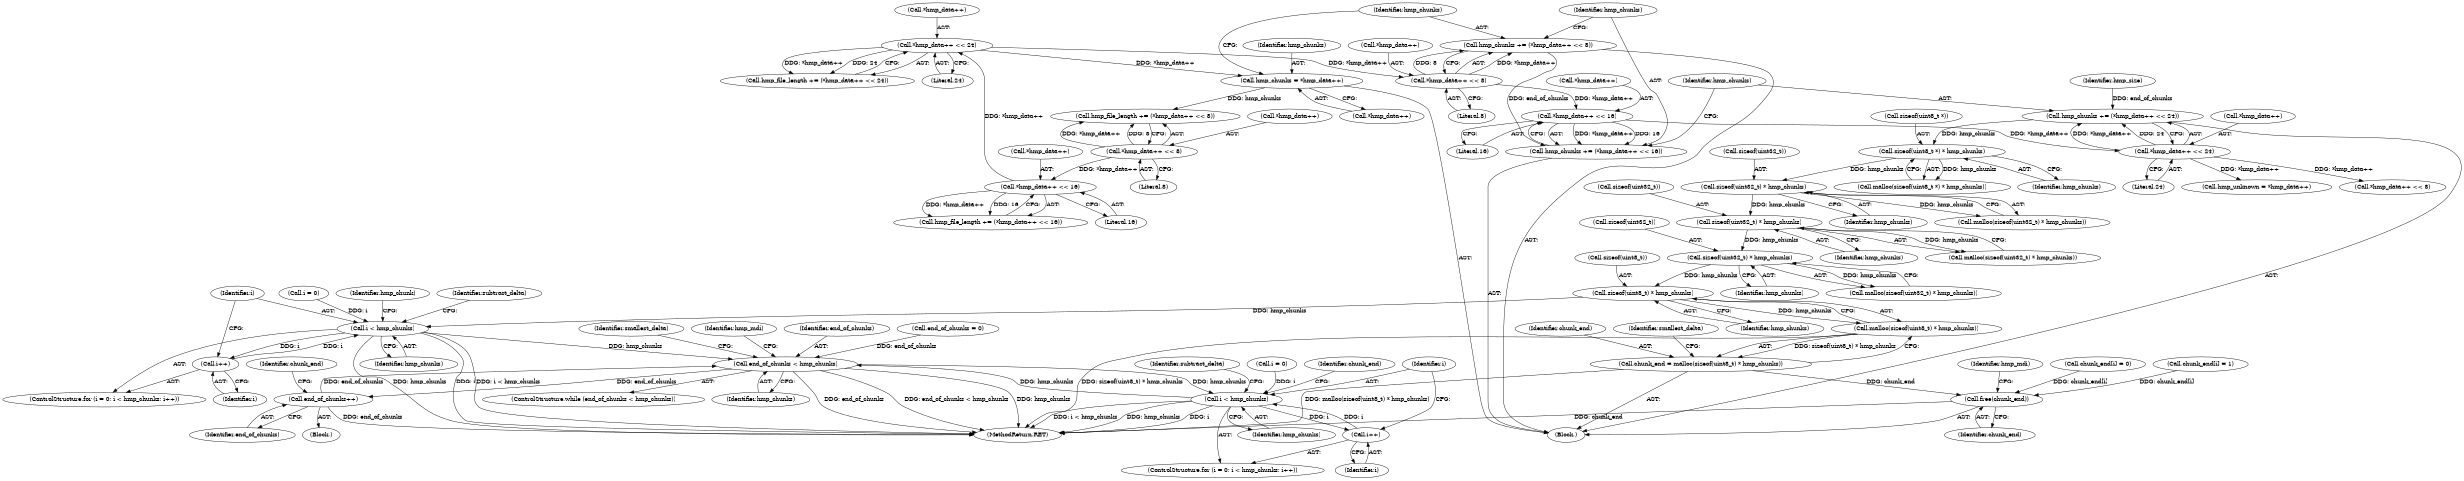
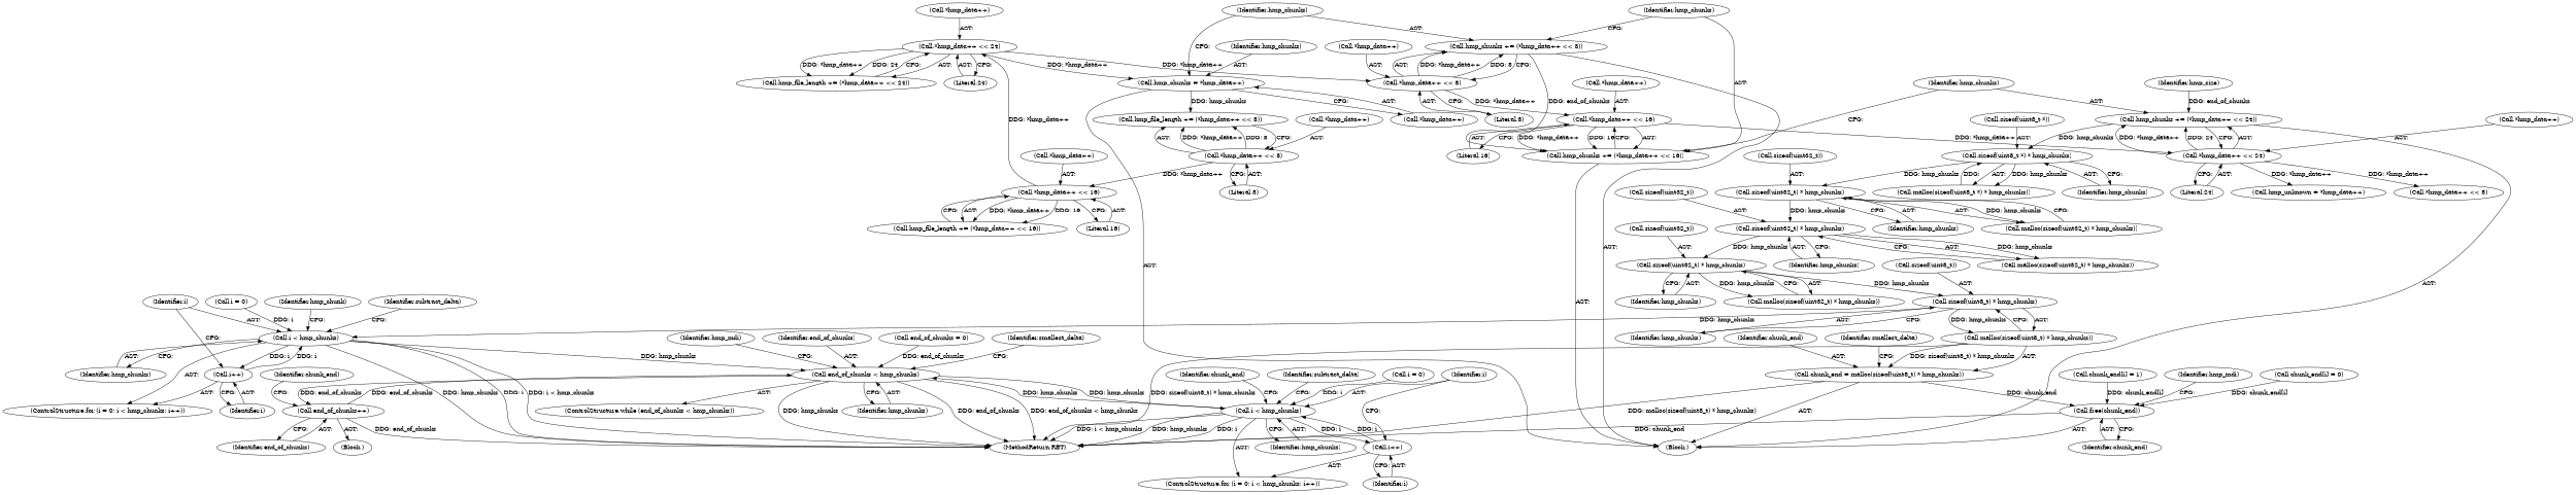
  digraph {
    n1 [label="(Call,sizeof(uint8_t) * hmp_chunks)"]
    n2 [label="(Call,malloc(sizeof(uint8_t) * hmp_chunks))"]
    n3 [label="(Call,i < hmp_chunks)"]
    n4 [label="(Identifier,hmp_chunks)"]
    n5 [label="(Call,chunk_end = malloc(sizeof(uint8_t) * hmp_chunks))"]
    n6 [label="(MethodReturn,RET)"]
    n7 [label="(Call,i++)"]
    n8 [label="(Call,end_of_chunks < hmp_chunks)"]
    n9 [label="(ControlStructure,for (i = 0; i < hmp_chunks; i++))"]
    n10 [label="(Identifier,hmp_chunks)"]
    n11 [label="(Call,sizeof(uint32_t) * hmp_chunks)"]
    n12 [label="(Call,malloc(sizeof(uint32_t) * hmp_chunks))"]
    n13 [label="(Identifier,hmp_chunks)"]
    n14 [label="(Call,sizeof(uint32_t) * hmp_chunks)"]
    n15 [label="(Identifier,hmp_chunks)"]
    n16 [label="(Call,malloc(sizeof(uint32_t) * hmp_chunks))"]
    n17 [label="(Call,sizeof(uint32_t) * hmp_chunks)"]
    n18 [label="(Call,malloc(sizeof(uint32_t) * hmp_chunks))"]
    n19 [label="(Identifier,hmp_chunks)"]
    n20 [label="(Call,sizeof(uint8_t *) * hmp_chunks)"]
    n21 [label="(Identifier,hmp_chunks)"]
    n22 [label="(Call,malloc(sizeof(uint8_t *) * hmp_chunks))"]
    n23 [label="(Call,hmp_chunks += (*hmp_data++ << 24))"]
    n24 [label="(Call,*hmp_data++ << 24)"]
    n25 [label="(Block,)"]
    n26 [label="(Literal,24)"]
    n27 [label="(Call,hmp_unknown = *hmp_data++)"]
    n28 [label="(Call,*hmp_data++ << 8)"]
    n29 [label="(Call,*hmp_data++ << 16)"]
    n30 [label="(Call,hmp_chunks += (*hmp_data++ << 16))"]
    n31 [label="(Literal,16)"]
    n32 [label="(Call,*hmp_data++ << 8)"]
    n33 [label="(Call,hmp_chunks += (*hmp_data++ << 8))"]
    n34 [label="(Literal,8)"]
    n35 [label="(Call,*hmp_data++ << 24)"]
    n36 [label="(Call,hmp_chunks = *hmp_data++)"]
    n37 [label="(Call,hmp_file_length += (*hmp_data++ << 24))"]
    n38 [label="(Literal,24)"]
    n39 [label="(Call,hmp_file_length += (*hmp_data++ << 8))"]
    n40 [label="(Call,*hmp_data++)"]
    n41 [label="(Call,*hmp_data++ << 16)"]
    n42 [label="(Call,hmp_file_length += (*hmp_data++ << 16))"]
    n43 [label="(Literal,16)"]
    n44 [label="(Call,*hmp_data++ << 8)"]
    n45 [label="(Literal,8)"]
    n46 [label="(Call,free(chunk_end))"]
    n47 [label="(Identifier,chunk_end)"]
    n48 [label="(Identifier,i)"]
    n49 [label="(Call,i < hmp_chunks)"]
    n50 [label="(Call,end_of_chunks++)"]
    n51 [label="(ControlStructure,while (end_of_chunks < hmp_chunks))"]
    n52 [label="(Identifier,hmp_chunks)"]
    n53 [label="(Call,i++)"]
    n54 [label="(Identifier,hmp_chunks)"]
    n55 [label="(ControlStructure,for (i = 0; i < hmp_chunks; i++))"]
    n56 [label="(Block,)"]
    n57 [label="(Identifier,end_of_chunks)"]
    n58 [label="(Identifier,i)"]
    n59 [label="(Call,sizeof(uint8_t *))"]
    n60 [label="(Call,*hmp_data++)"]
    n61 [label="(Identifier,smallest_delta)"]
    n62 [label="(Identifier,chunk_end)"]
    n63 [label="(Call,end_of_chunks = 0)"]
    n64 [label="(Identifier,hmp_size)"]
    n65 [label="(Call,sizeof(uint32_t))"]
    n66 [label="(Call,sizeof(uint8_t))"]
    n67 [label="(Call,i = 0)"]
    n68 [label="(Call,*hmp_data++)"]
    n69 [label="(Call,*hmp_data++)"]
    n70 [label="(Call,i = 0)"]
    n71 [label="(Call,*hmp_data++)"]
    n72 [label="(Identifier,hmp_chunk)"]
    n73 [label="(Call,sizeof(uint32_t))"]
    n74 [label="(Identifier,smallest_delta)"]
    n75 [label="(Call,*hmp_data++)"]
    n76 [label="(Identifier,i)"]
    n77 [label="(Identifier,chunk_end)"]
    n78 [label="(Identifier,hmp_chunks)"]
    n79 [label="(Identifier,hmp_chunks)"]
    n80 [label="(Identifier,hmp_mdi)"]
    n81 [label="(Identifier,chunk_end)"]
    n82 [label="(Identifier,end_of_chunks)"]
    n83 [label="(Identifier,hmp_mdi)"]
    n84 [label="(Call,*hmp_data++)"]
    n85 [label="(Call,sizeof(uint32_t))"]
    n86 [label="(Call,chunk_end[i] = 0)"]
    n87 [label="(Identifier,hmp_chunks)"]
    n88 [label="(Identifier,hmp_chunks)"]
    n89 [label="(Identifier,subtract_delta)"]
    n90 [label="(Identifier,subtract_delta)"]
    n91 [label="(Call,chunk_end[i] = 1)"]
    n92 [label="(Identifier,i)"]
    n1 -> n2 [label="AST: "]
    n1 -> n2 [label="DDG: hmp_chunks"]
    n1 -> n3 [label="DDG: hmp_chunks"]
    n1 -> n4 [label="CFG: "]
    n2 -> n1 [label="CFG: "]
    n2 -> n5 [label="AST: "]
    n2 -> n5 [label="DDG: sizeof(uint8_t) * hmp_chunks"]
    n2 -> n6 [label="DDG: sizeof(uint8_t) * hmp_chunks"]
    n3 -> n6 [label="DDG: hmp_chunks"]
    n3 -> n6 [label="DDG: i"]
    n3 -> n6 [label="DDG: i < hmp_chunks"]
    n3 -> n7 [label="DDG: i"]
    n3 -> n8 [label="DDG: hmp_chunks"]
    n3 -> n9 [label="AST: "]
    n3 -> n10 [label="CFG: "]
    n4 -> n1 [label="AST: "]
-   n5 -> n2 [label="CFG: "]
    n5 -> n6 [label="DDG: malloc(sizeof(uint8_t) * hmp_chunks)"]
    n5 -> n25 [label="AST: "]
    n5 -> n46 [label="DDG: chunk_end"]
    n7 -> n3 [label="DDG: i"]
    n7 -> n9 [label="AST: "]
    n7 -> n48 [label="CFG: "]
    n8 -> n6 [label="DDG: end_of_chunks < hmp_chunks"]
    n8 -> n6 [label="DDG: hmp_chunks"]
    n8 -> n6 [label="DDG: end_of_chunks"]
    n8 -> n49 [label="DDG: hmp_chunks"]
    n8 -> n50 [label="DDG: end_of_chunks"]
    n8 -> n51 [label="AST: "]
    n8 -> n52 [label="CFG: "]
    n10 -> n3 [label="AST: "]
    n11 -> n1 [label="DDG: hmp_chunks"]
    n11 -> n12 [label="AST: "]
    n11 -> n12 [label="DDG: hmp_chunks"]
    n11 -> n13 [label="CFG: "]
    n12 -> n11 [label="CFG: "]
    n13 -> n11 [label="AST: "]
    n14 -> n11 [label="DDG: hmp_chunks"]
    n14 -> n15 [label="CFG: "]
    n14 -> n16 [label="AST: "]
    n14 -> n16 [label="DDG: hmp_chunks"]
    n15 -> n14 [label="AST: "]
    n16 -> n14 [label="CFG: "]
    n17 -> n14 [label="DDG: hmp_chunks"]
    n17 -> n18 [label="AST: "]
    n17 -> n18 [label="DDG: hmp_chunks"]
    n17 -> n19 [label="CFG: "]
    n18 -> n17 [label="CFG: "]
    n19 -> n17 [label="AST: "]
    n20 -> n17 [label="DDG: hmp_chunks"]
    n20 -> n21 [label="CFG: "]
    n20 -> n22 [label="AST: "]
    n20 -> n22 [label="DDG: hmp_chunks"]
    n21 -> n20 [label="AST: "]
-   n22 -> n20 [label="CFG: "]
+   n22 -> n20 [label="DDG: "]
    n23 -> n20 [label="DDG: hmp_chunks"]
    n23 -> n24 [label="CFG: "]
    n23 -> n25 [label="AST: "]
    n24 -> n23 [label="AST: "]
    n24 -> n23 [label="DDG: *hmp_data++"]
    n24 -> n23 [label="DDG: 24"]
    n24 -> n26 [label="CFG: "]
    n24 -> n27 [label="DDG: *hmp_data++"]
    n24 -> n28 [label="DDG: *hmp_data++"]
    n26 -> n24 [label="AST: "]
    n29 -> n24 [label="DDG: *hmp_data++"]
    n29 -> n30 [label="AST: "]
    n29 -> n30 [label="DDG: *hmp_data++"]
    n29 -> n30 [label="DDG: 16"]
    n29 -> n31 [label="CFG: "]
    n30 -> n25 [label="AST: "]
    n30 -> n29 [label="CFG: "]
    n31 -> n29 [label="AST: "]
    n32 -> n29 [label="DDG: *hmp_data++"]
    n32 -> n33 [label="AST: "]
    n32 -> n33 [label="DDG: *hmp_data++"]
    n32 -> n33 [label="DDG: 8"]
    n32 -> n34 [label="CFG: "]
    n33 -> n25 [label="AST: "]
    n33 -> n30 [label="DDG: end_of_chunks"]
    n33 -> n32 [label="CFG: "]
    n34 -> n32 [label="AST: "]
    n35 -> n32 [label="DDG: *hmp_data++"]
    n35 -> n36 [label="DDG: *hmp_data++"]
    n35 -> n37 [label="AST: "]
    n35 -> n37 [label="DDG: *hmp_data++"]
    n35 -> n37 [label="DDG: 24"]
    n35 -> n38 [label="CFG: "]
    n36 -> n25 [label="AST: "]
    n36 -> n39 [label="DDG: hmp_chunks"]
    n36 -> n40 [label="CFG: "]
    n37 -> n35 [label="CFG: "]
    n38 -> n35 [label="AST: "]
    n39 -> n44 [label="CFG: "]
    n40 -> n36 [label="AST: "]
    n41 -> n35 [label="DDG: *hmp_data++"]
    n41 -> n42 [label="AST: "]
    n41 -> n42 [label="DDG: *hmp_data++"]
    n41 -> n42 [label="DDG: 16"]
    n41 -> n43 [label="CFG: "]
    n42 -> n41 [label="CFG: "]
    n43 -> n41 [label="AST: "]
    n44 -> n39 [label="AST: "]
    n44 -> n39 [label="DDG: *hmp_data++"]
    n44 -> n39 [label="DDG: 8"]
    n44 -> n41 [label="DDG: *hmp_data++"]
    n44 -> n45 [label="CFG: "]
    n45 -> n44 [label="AST: "]
    n46 -> n6 [label="DDG: chunk_end"]
    n46 -> n25 [label="AST: "]
    n46 -> n47 [label="CFG: "]
    n47 -> n46 [label="AST: "]
    n48 -> n7 [label="AST: "]
    n49 -> n6 [label="DDG: i < hmp_chunks"]
    n49 -> n6 [label="DDG: hmp_chunks"]
    n49 -> n6 [label="DDG: i"]
    n49 -> n8 [label="DDG: hmp_chunks"]
    n49 -> n53 [label="DDG: i"]
    n49 -> n54 [label="CFG: "]
    n49 -> n55 [label="AST: "]
    n50 -> n6 [label="DDG: end_of_chunks"]
    n50 -> n8 [label="DDG: end_of_chunks"]
    n50 -> n56 [label="AST: "]
    n50 -> n57 [label="CFG: "]
    n52 -> n8 [label="AST: "]
    n53 -> n49 [label="DDG: i"]
    n53 -> n55 [label="AST: "]
    n53 -> n58 [label="CFG: "]
    n54 -> n49 [label="AST: "]
    n57 -> n50 [label="AST: "]
    n58 -> n53 [label="AST: "]
    n59 -> n20 [label="AST: "]
    n60 -> n44 [label="AST: "]
    n61 -> n5 [label="CFG: "]
    n62 -> n50 [label="CFG: "]
    n63 -> n8 [label="DDG: end_of_chunks"]
    n64 -> n23 [label="DDG: end_of_chunks"]
    n65 -> n17 [label="AST: "]
    n66 -> n1 [label="AST: "]
    n67 -> n49 [label="DDG: i"]
    n68 -> n32 [label="AST: "]
    n69 -> n24 [label="AST: "]
    n70 -> n3 [label="DDG: i"]
    n71 -> n41 [label="AST: "]
    n72 -> n3 [label="CFG: "]
    n73 -> n14 [label="AST: "]
    n74 -> n8 [label="CFG: "]
    n75 -> n29 [label="AST: "]
    n76 -> n3 [label="AST: "]
    n76 -> n7 [label="CFG: "]
    n77 -> n49 [label="CFG: "]
    n78 -> n36 [label="AST: "]
    n79 -> n33 [label="AST: "]
    n79 -> n36 [label="CFG: "]
    n80 -> n8 [label="CFG: "]
    n81 -> n5 [label="AST: "]
    n82 -> n8 [label="AST: "]
    n83 -> n46 [label="CFG: "]
    n84 -> n35 [label="AST: "]
    n85 -> n11 [label="AST: "]
    n86 -> n46 [label="DDG: chunk_end[i]"]
    n87 -> n30 [label="AST: "]
    n87 -> n33 [label="CFG: "]
    n88 -> n23 [label="AST: "]
    n88 -> n30 [label="CFG: "]
    n89 -> n49 [label="CFG: "]
    n90 -> n3 [label="CFG: "]
    n91 -> n46 [label="DDG: chunk_end[i]"]
    n92 -> n49 [label="AST: "]
    n92 -> n53 [label="CFG: "]
  }
